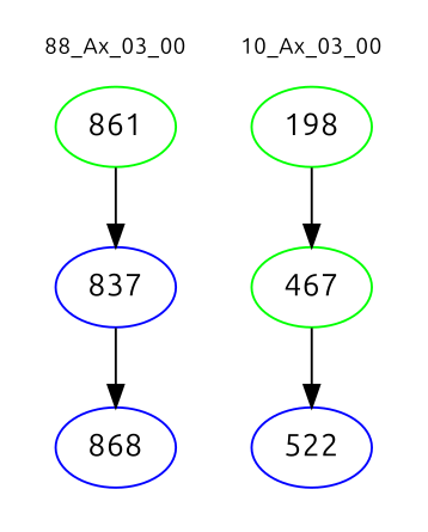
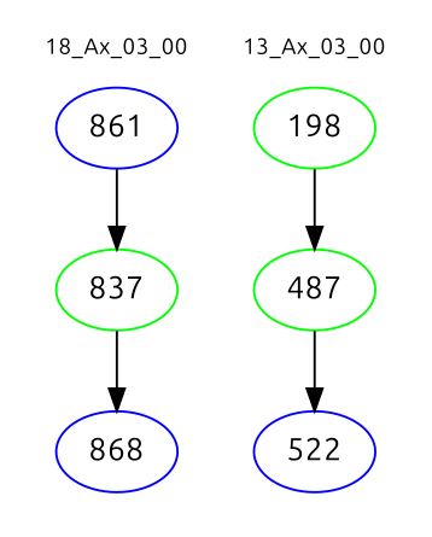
  digraph {
    fontname=Ubuntu
    node [color=green fontname=Ubuntu]
    edge [color=black fontname=Ubuntu]
-   n1 [label=861]
-   n2 [color=blue label=837]
+   n1 [color=blue label=861]
+   n2 [label=837]
    n3 [color=blue label=868]
    n4 [label=198]
-   n5 [label=467]
+   n5 [label=487]
    n6 [color=blue label=522]
    subgraph cluster_1 {
      color=white
      fontsize=10
-     label="88_Ax_03_00"
+     label="18_Ax_03_00"
      n1
      n2
      n3
    }
    subgraph cluster_2 {
      color=white
      fontsize=10
-     label="10_Ax_03_00"
+     label="13_Ax_03_00"
      n4
      n5
      n6
    }
    n1 -> n2
    n2 -> n3
    n4 -> n5
    n5 -> n6
  }
